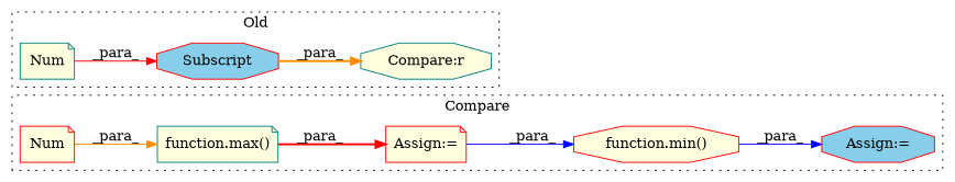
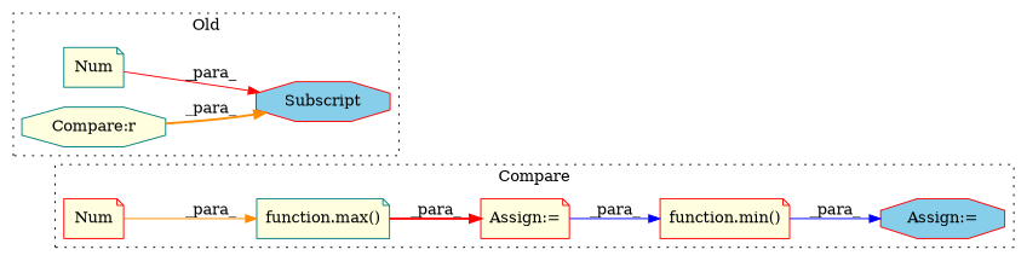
  digraph {
    rankdir=LR
    node [a=75 color=red fillcolor=lightyellow l="4,1" shape=note style=filled]
    edge [color=red style=solid]
    n1 [color=teal label="function.max()" s="18189,18203"]
    n2 [a=68 fillcolor=skyblue l=3 label="Assign:=" s=18380 shape=octagon]
    n3 [a=68 l=3 label="Assign:=" s=18186]
    n4 [a=76 l=1 label=Num s=18193]
-   n5 [label="function.min()" s="18325,18351" shape=octagon]
+   n5 [label="function.min()" s="18325,18351"]
    n6 [a=63 fillcolor=skyblue l="7,0" label=Subscript s="18106,0" shape=octagon]
    n7 [a=76 color=teal l=1 label=Num s=18111]
    n8 [a=40 color=teal l=17 label="Compare:r" s=18096 shape=octagon]
    subgraph cluster_1 {
      label=Compare
      style=dotted
      n1
      n2
      n3
      n4
      n5
    }
    subgraph cluster_2 {
      label=Old
      style=dotted
      n6
      n7
      n8
    }
    n1 -> n3 [label=_para_ style=bold]
    n3 -> n5 [color=blue label=_para_]
    n4 -> n1 [color=darkorange label=_para_]
    n5 -> n2 [color=blue label=_para_]
-   n6 -> n8 [color=darkorange label=_para_ style=bold]
+   n8 -> n6 [color=darkorange label=_para_ style=bold]
    n7 -> n6 [label=_para_]
  }
